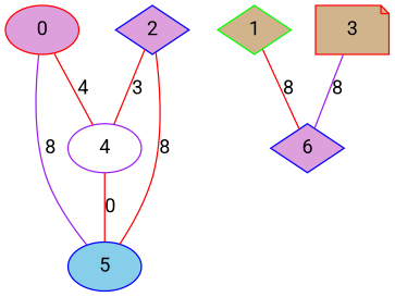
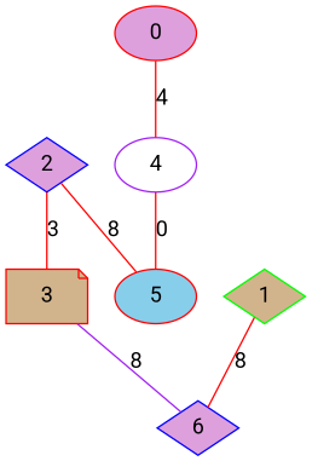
  graph {
    fontname=Roboto
    node [color=blue fillcolor=plum fontname=Roboto shape=ellipse style=filled weight=1]
    edge [color=red fontname=Roboto]
    4 [color=purple fillcolor=white weight=4]
    0 [color=red]
-   5 [fillcolor=skyblue weight=3]
+   5 [color=red fillcolor=skyblue weight=3]
    1 [color=green fillcolor=tan shape=diamond weight=2]
    6 [shape=diamond weight=3]
    2 [shape=diamond]
    3 [color=red fillcolor=tan shape=note]
    4 -- 5 [label=0]
    0 -- 4 [label=4]
-   0 -- 5 [color=purple label=8]
    1 -- 6 [label=8]
    2 -- 5 [label=8]
-   2 -- 4 [label=3]
+   2 -- 3 [label=3]
    3 -- 6 [color=purple label=8]
  }
